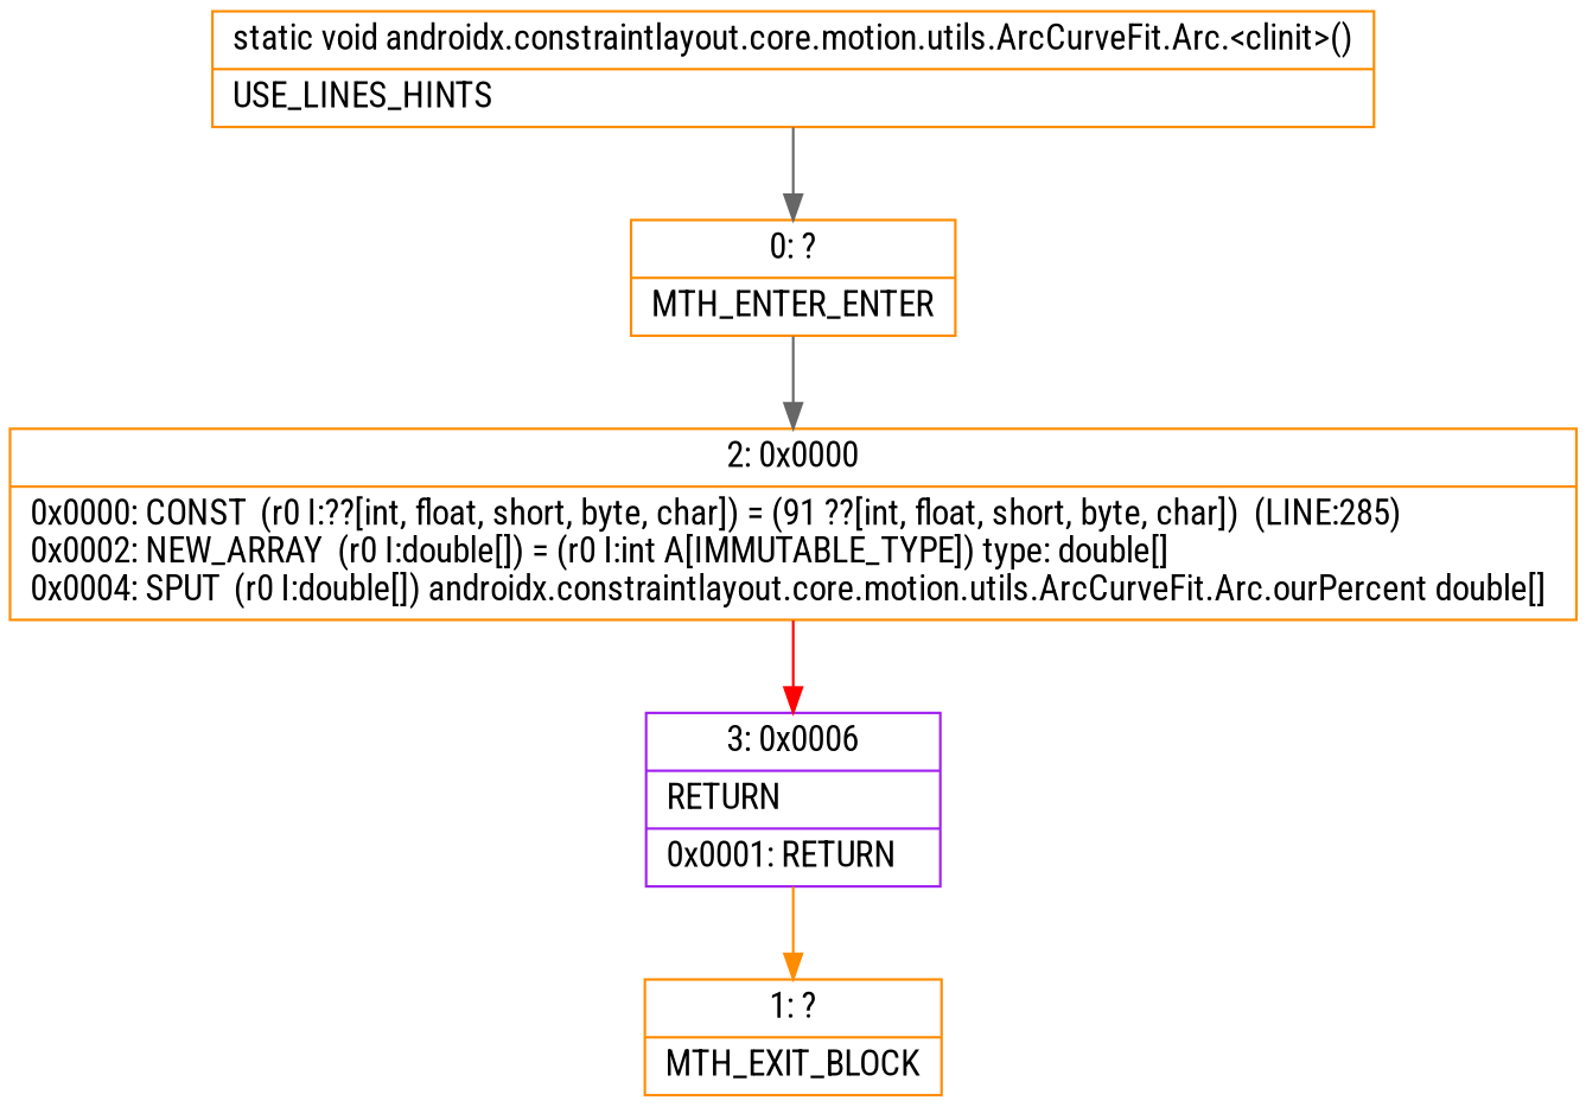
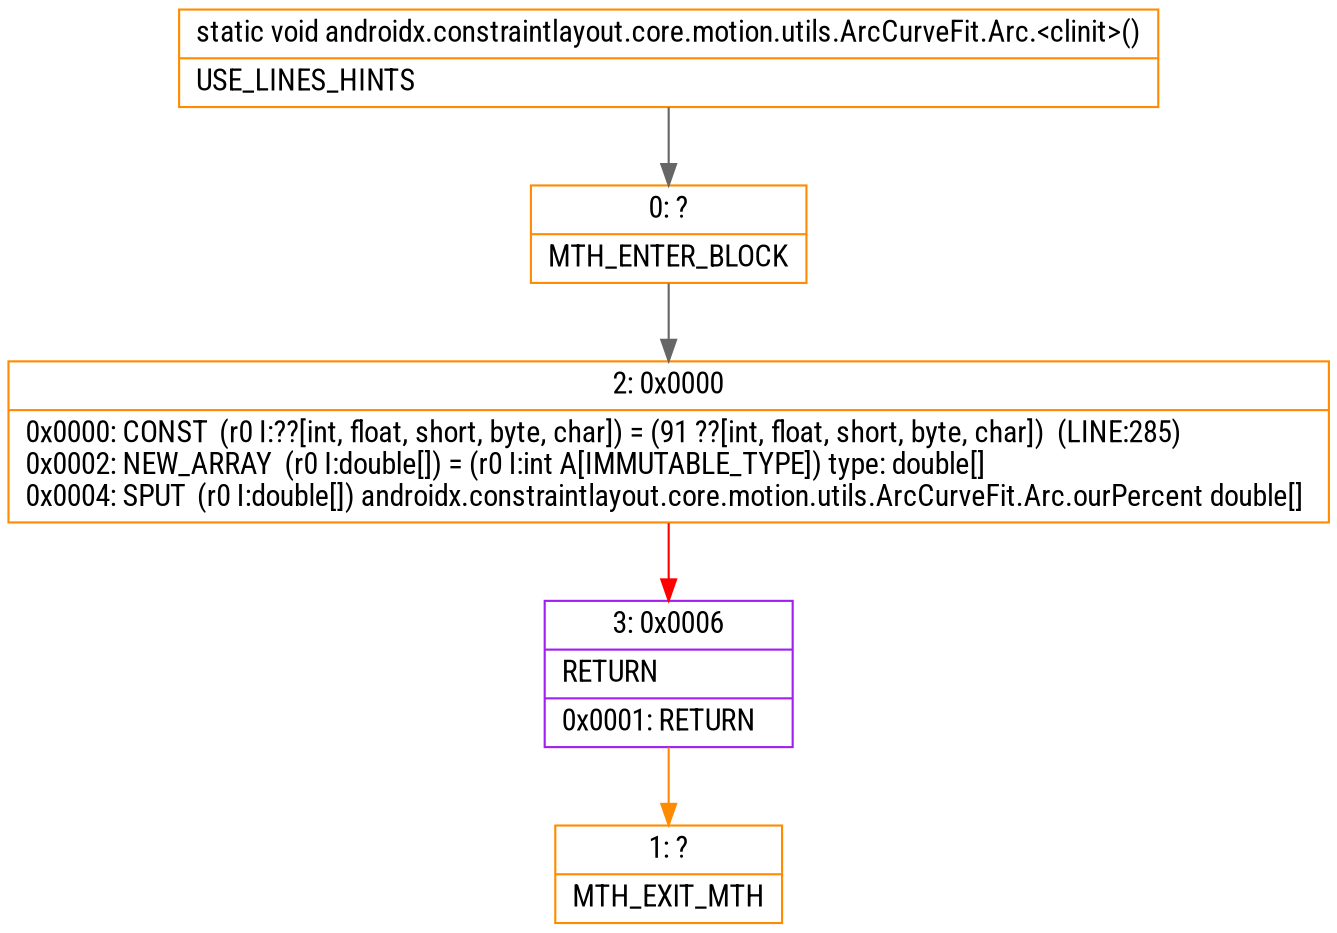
  digraph {
    fontname="Roboto Condensed"
    node [color=darkorange fontname="Roboto Condensed" shape=record]
    edge [color=gray40 fontname="Roboto Condensed"]
-   n1 [label="{0\:\ ?|MTH_ENTER_ENTER\l}"]
+   n1 [label="{0\:\ ?|MTH_ENTER_BLOCK\l}"]
    n2 [label="{2\:\ 0x0000|0x0000: CONST  (r0 I:??[int, float, short, byte, char]) = (91 ??[int, float, short, byte, char])  (LINE:285)\l0x0002: NEW_ARRAY  (r0 I:double[]) = (r0 I:int A[IMMUTABLE_TYPE]) type: double[] \l0x0004: SPUT  (r0 I:double[]) androidx.constraintlayout.core.motion.utils.ArcCurveFit.Arc.ourPercent double[] \l}"]
    n3 [color=purple label="{3\:\ 0x0006|RETURN\l|0x0001: RETURN   \l}"]
-   n4 [label="{1\:\ ?|MTH_EXIT_BLOCK\l}"]
+   n4 [label="{1\:\ ?|MTH_EXIT_MTH\l}"]
    n5 [label="{static void androidx.constraintlayout.core.motion.utils.ArcCurveFit.Arc.\<clinit\>()  | USE_LINES_HINTS\l}"]
    n1 -> n2
    n2 -> n3 [color=red]
    n3 -> n4 [color=darkorange]
    n5 -> n1
  }
